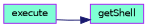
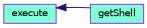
  digraph {
    rankdir=LR
    node [color=purple fillcolor=aquamarine fontname=Helvetica fontsize=10 shape=record style=filled]
    n1 [fontcolor=black height=0.2 label=execute width=0.4]
    n2 [height=0.2 label=getShell width=0.4]
-   n1 -> n2 [color=midnightblue fontname=Helvetica fontsize=10 labelfontname=Helvetica labelfontsize=10 style=solid]
+   n2 -> n1 [color=midnightblue fontname=Helvetica fontsize=10 labelfontname=Helvetica labelfontsize=10 style=solid]
  }
